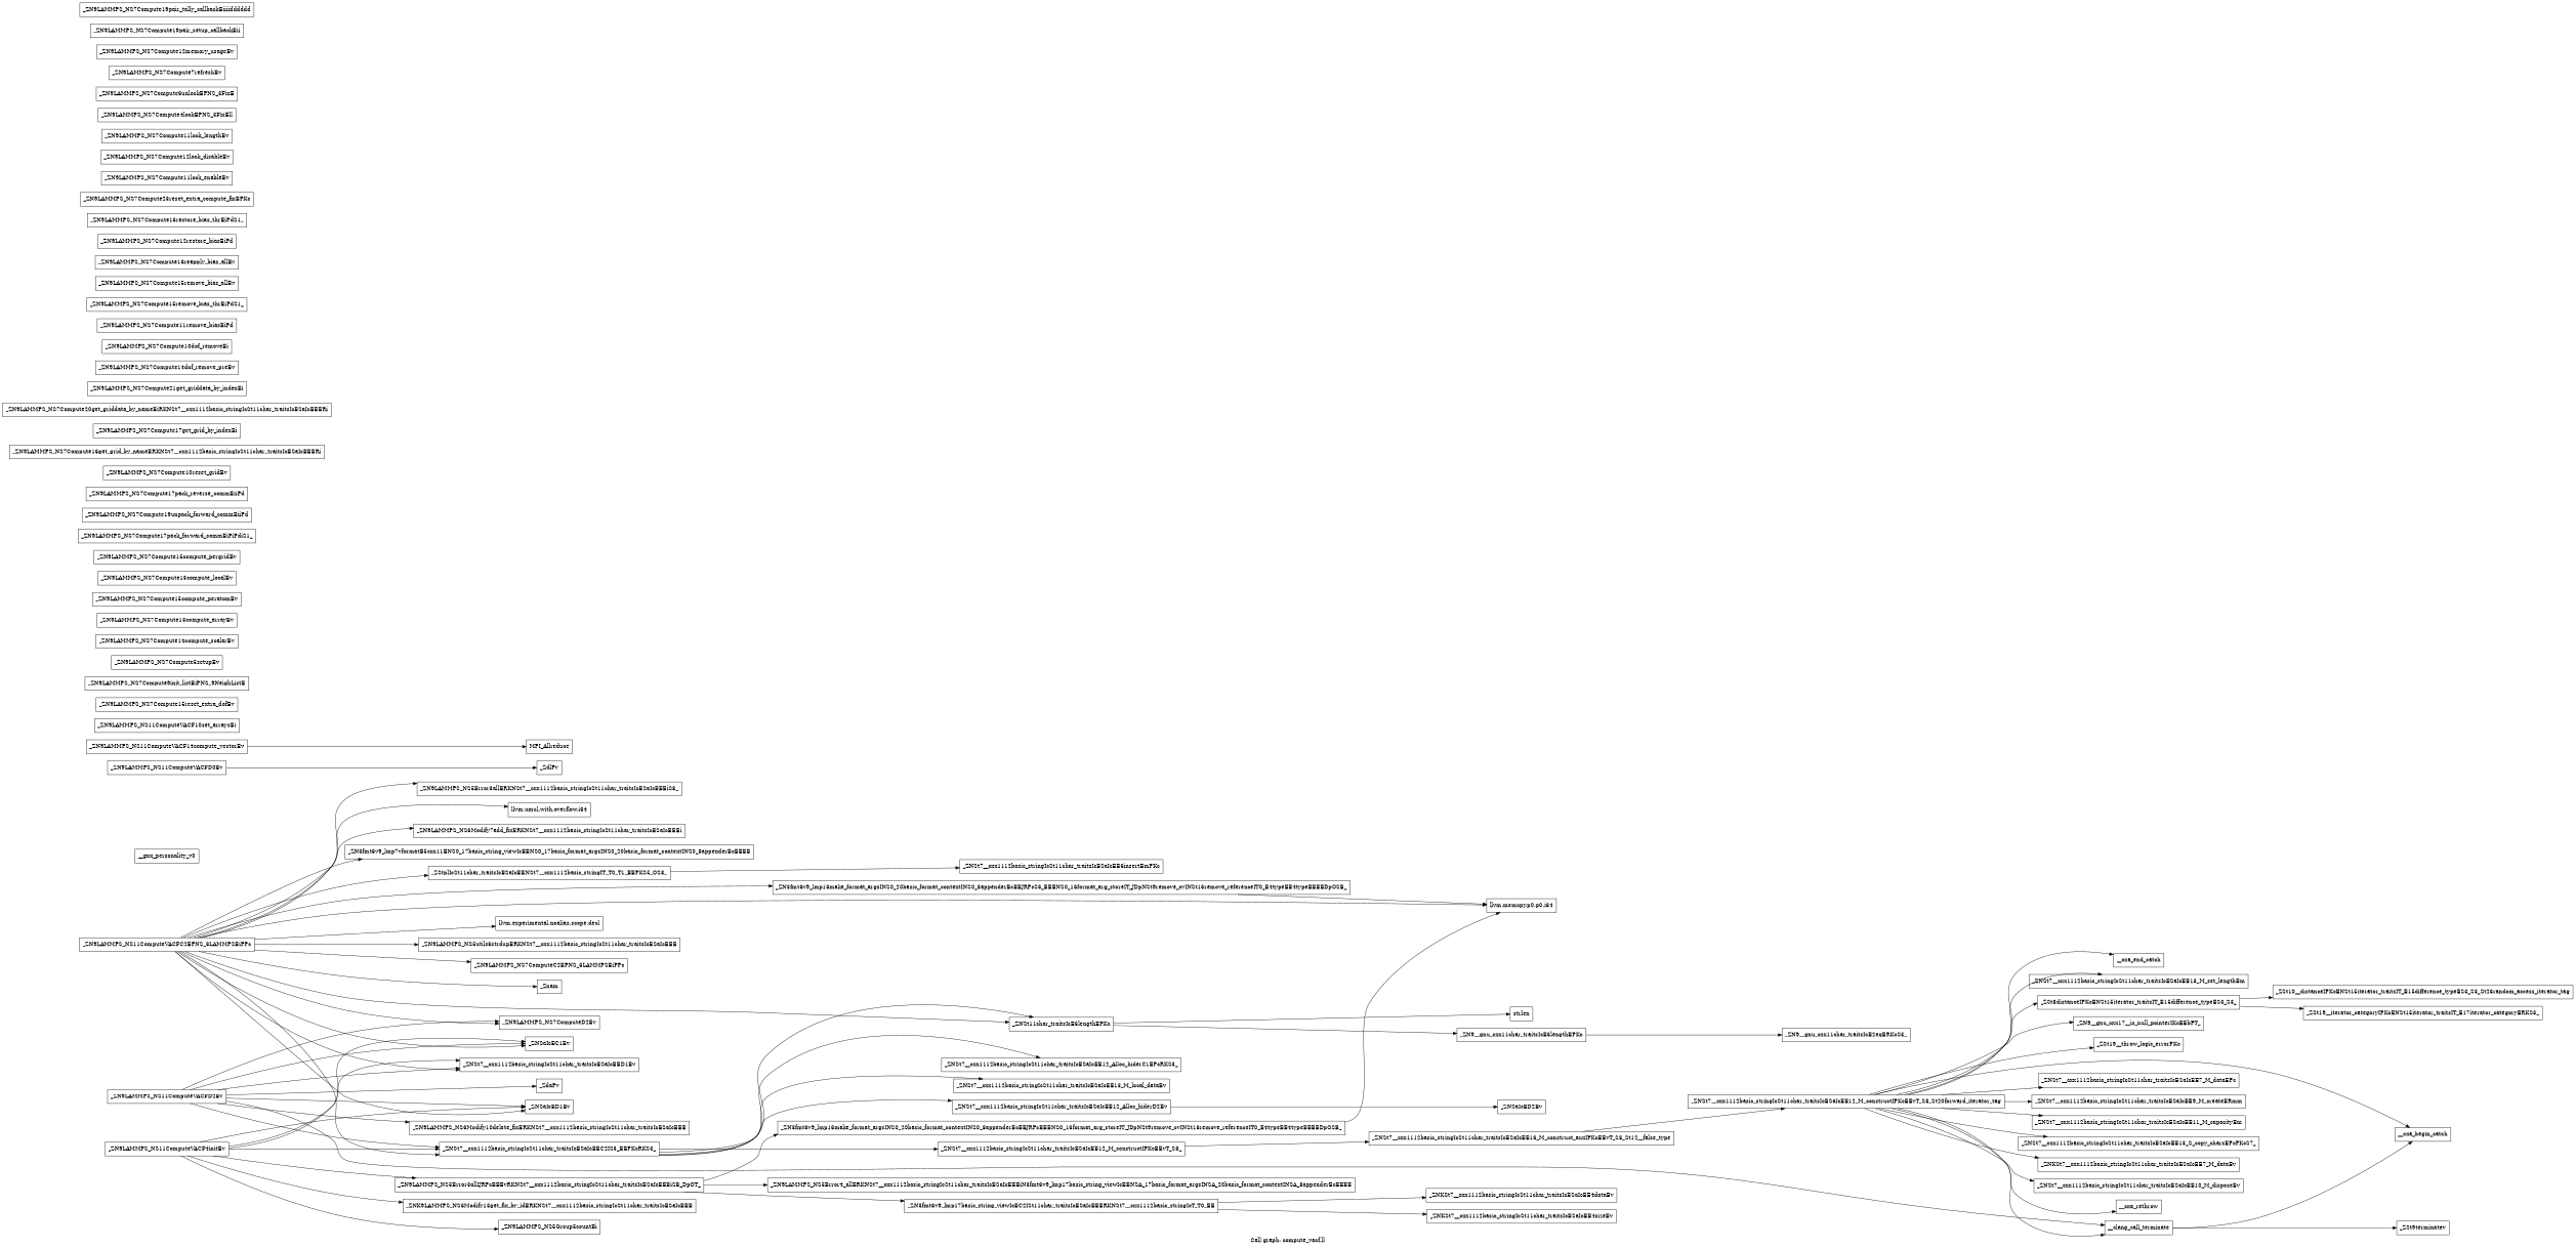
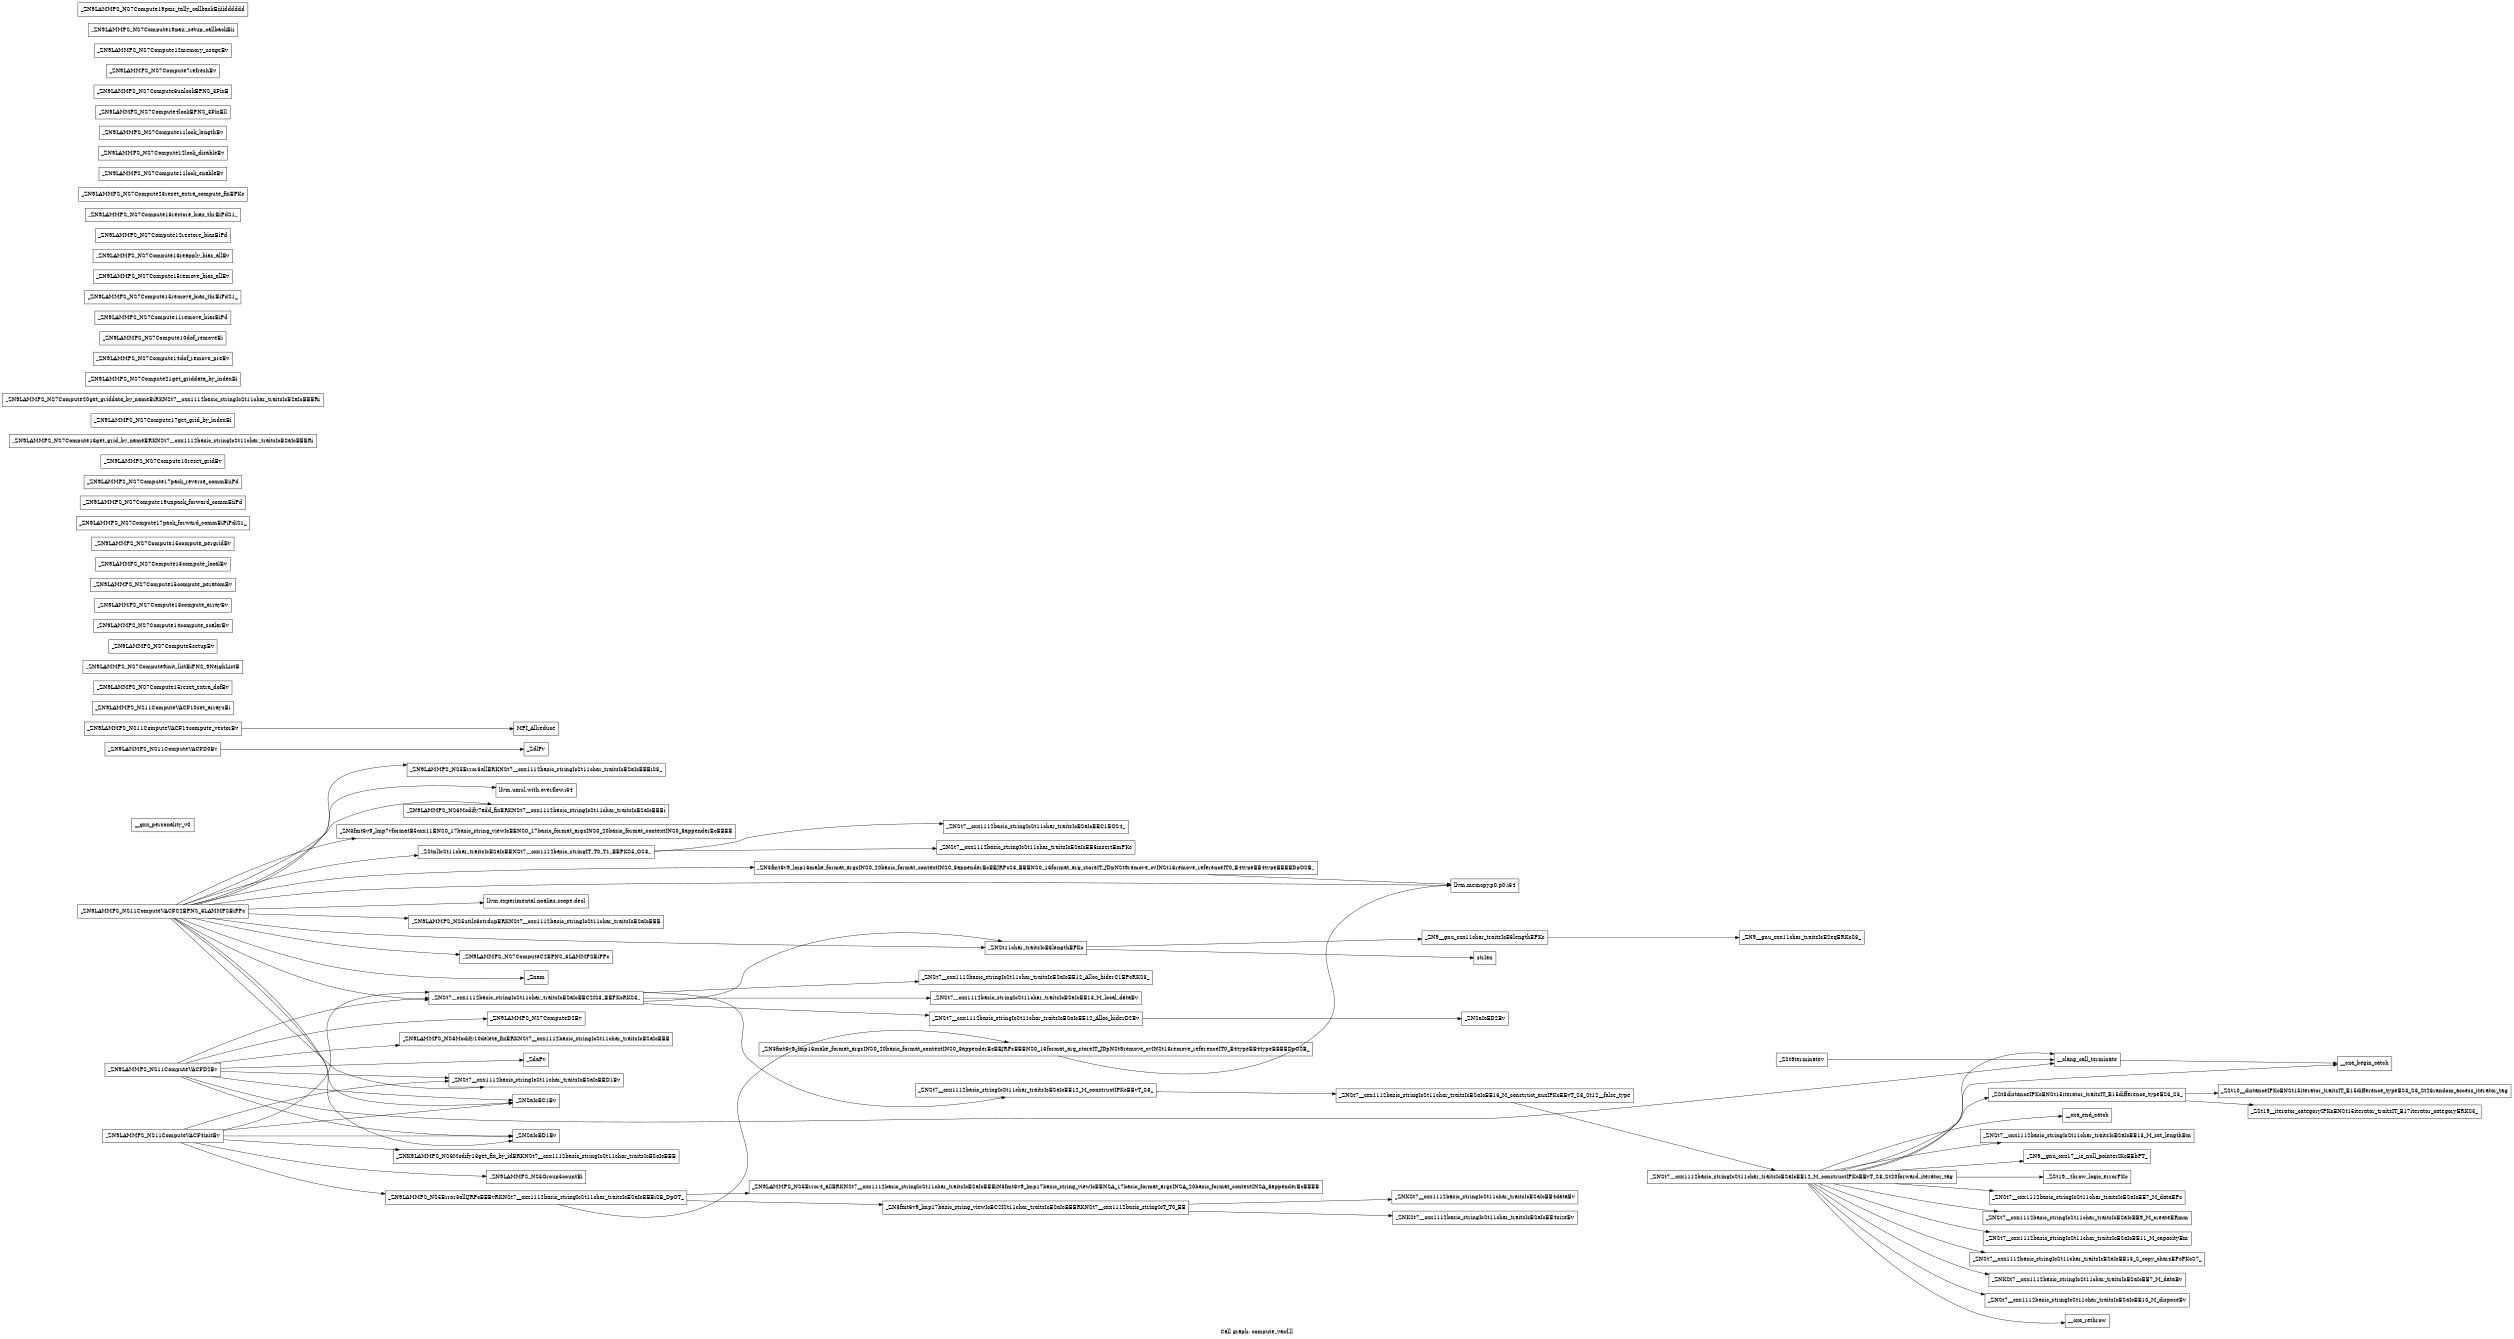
  digraph {
    label="Call graph: compute_vacf.ll"
    rankdir=LR
    node [shape=record]
    n1 [label="{_ZN9LAMMPS_NS5utils6strdupERKNSt7__cxx1112basic_stringIcSt11char_traitsIcESaIcEEE}"]
    n2 [label="{_ZN9LAMMPS_NS11ComputeVACFC2EPNS_6LAMMPSEiPPc}"]
    n3 [label="{_ZN9LAMMPS_NS7ComputeC2EPNS_6LAMMPSEiPPc}"]
    n4 [label="{_ZNSaIcEC1Ev}"]
    n5 [label="{_ZNSt7__cxx1112basic_stringIcSt11char_traitsIcESaIcEEC2IS3_EEPKcRKS3_}"]
    n6 [label="{_ZN9LAMMPS_NS7ComputeD2Ev}"]
    n7 [label="{_Znam}"]
    n8 [label="{_ZN9LAMMPS_NS5Error3allERKNSt7__cxx1112basic_stringIcSt11char_traitsIcESaIcEEEiS8_}"]
    n9 [label="{_ZNSt7__cxx1112basic_stringIcSt11char_traitsIcESaIcEED1Ev}"]
    n10 [label="{_ZNSaIcED1Ev}"]
    n11 [label="{llvm.umul.with.overflow.i64}"]
    n12 [label="{_ZN9LAMMPS_NS6Modify7add_fixERKNSt7__cxx1112basic_stringIcSt11char_traitsIcESaIcEEEi}"]
    n13 [label="{_ZN3fmt6v9_lmp7vformatB5cxx11ENS0_17basic_string_viewIcEENS0_17basic_format_argsINS0_20basic_format_contextINS0_8appenderEcEEEE}"]
    n14 [label="{_ZStplIcSt11char_traitsIcESaIcEENSt7__cxx1112basic_stringIT_T0_T1_EEPKS5_OS8_}"]
    n15 [label="{_ZN3fmt6v9_lmp16make_format_argsINS0_20basic_format_contextINS0_8appenderEcEEJRPcS6_EEENS0_16format_arg_storeIT_JDpNSt9remove_cvINSt16remove_referenceIT0_E4typeEE4typeEEEEDpOSB_}"]
    n16 [label="{llvm.memcpy.p0.p0.i64}"]
    n17 [label="{llvm.experimental.noalias.scope.decl}"]
    n18 [label="{_ZNSt11char_traitsIcE6lengthEPKc}"]
    n19 [label="{_ZNSt7__cxx1112basic_stringIcSt11char_traitsIcESaIcEE13_M_local_dataEv}"]
    n20 [label="{_ZNSt7__cxx1112basic_stringIcSt11char_traitsIcESaIcEE12_Alloc_hiderC1EPcRKS3_}"]
    n21 [label="{_ZNSt7__cxx1112basic_stringIcSt11char_traitsIcESaIcEE12_M_constructIPKcEEvT_S8_}"]
    n22 [label="{_ZNSt7__cxx1112basic_stringIcSt11char_traitsIcESaIcEE12_Alloc_hiderD2Ev}"]
    n23 [label="{_ZNSt7__cxx1112basic_stringIcSt11char_traitsIcESaIcEE6insertEmPKc}"]
+   n24 [label="{_ZNSt7__cxx1112basic_stringIcSt11char_traitsIcESaIcEEC1EOS4_}"]
    n25 [label="{_ZN9__gnu_cxx11char_traitsIcE6lengthEPKc}"]
    n26 [label="{strlen}"]
    n27 [label="{_ZNSt7__cxx1112basic_stringIcSt11char_traitsIcESaIcEE16_M_construct_auxIPKcEEvT_S8_St12__false_type}"]
    n28 [label="{_ZNSaIcED2Ev}"]
    n29 [label="{_ZN9__gnu_cxx11char_traitsIcE2eqERKcS3_}"]
    n30 [label="{_ZNSt7__cxx1112basic_stringIcSt11char_traitsIcESaIcEE12_M_constructIPKcEEvT_S8_St20forward_iterator_tag}"]
    n31 [label="{__gxx_personality_v0}"]
    n32 [label="{_ZN9LAMMPS_NS11ComputeVACFD2Ev}"]
    n33 [label="{_ZN9LAMMPS_NS6Modify10delete_fixERKNSt7__cxx1112basic_stringIcSt11char_traitsIcESaIcEEE}"]
    n34 [label="{_ZdaPv}"]
    n35 [label="{__clang_call_terminate}"]
    n36 [label="{__cxa_begin_catch}"]
    n37 [label="{_ZSt9terminatev}"]
    n38 [label="{_ZN9LAMMPS_NS11ComputeVACFD0Ev}"]
    n39 [label="{_ZdlPv}"]
    n40 [label="{_ZN9LAMMPS_NS11ComputeVACF4initEv}"]
    n41 [label="{_ZNK9LAMMPS_NS6Modify13get_fix_by_idERKNSt7__cxx1112basic_stringIcSt11char_traitsIcESaIcEEE}"]
    n42 [label="{_ZN9LAMMPS_NS5Group5countEi}"]
    n43 [label="{_ZN9LAMMPS_NS5Error3allIJRPcEEEvRKNSt7__cxx1112basic_stringIcSt11char_traitsIcESaIcEEEiSB_DpOT_}"]
    n44 [label="{_ZN3fmt6v9_lmp17basic_string_viewIcEC2ISt11char_traitsIcESaIcEEERKNSt7__cxx1112basic_stringIcT_T0_EE}"]
    n45 [label="{_ZN3fmt6v9_lmp16make_format_argsINS0_20basic_format_contextINS0_8appenderEcEEJRPcEEENS0_16format_arg_storeIT_JDpNSt9remove_cvINSt16remove_referenceIT0_E4typeEE4typeEEEEDpOSB_}"]
    n46 [label="{_ZN9LAMMPS_NS5Error4_allERKNSt7__cxx1112basic_stringIcSt11char_traitsIcESaIcEEEiN3fmt6v9_lmp17basic_string_viewIcEENSA_17basic_format_argsINSA_20basic_format_contextINSA_8appenderEcEEEE}"]
    n47 [label="{_ZNKSt7__cxx1112basic_stringIcSt11char_traitsIcESaIcEE4dataEv}"]
    n48 [label="{_ZNKSt7__cxx1112basic_stringIcSt11char_traitsIcESaIcEE4sizeEv}"]
    n49 [label="{_ZN9LAMMPS_NS11ComputeVACF14compute_vectorEv}"]
    n50 [label="{MPI_Allreduce}"]
    n51 [label="{_ZN9__gnu_cxx17__is_null_pointerIKcEEbPT_}"]
    n52 [label="{_ZSt19__throw_logic_errorPKc}"]
    n53 [label="{_ZSt8distanceIPKcENSt15iterator_traitsIT_E15difference_typeES3_S3_}"]
    n54 [label="{_ZSt19__iterator_categoryIPKcENSt15iterator_traitsIT_E17iterator_categoryERKS3_}"]
    n55 [label="{_ZSt10__distanceIPKcENSt15iterator_traitsIT_E15difference_typeES3_S3_St26random_access_iterator_tag}"]
    n56 [label="{_ZNSt7__cxx1112basic_stringIcSt11char_traitsIcESaIcEE7_M_dataEPc}"]
    n57 [label="{_ZNSt7__cxx1112basic_stringIcSt11char_traitsIcESaIcEE9_M_createERmm}"]
    n58 [label="{_ZNSt7__cxx1112basic_stringIcSt11char_traitsIcESaIcEE11_M_capacityEm}"]
    n59 [label="{_ZNSt7__cxx1112basic_stringIcSt11char_traitsIcESaIcEE13_S_copy_charsEPcPKcS7_}"]
    n60 [label="{_ZNKSt7__cxx1112basic_stringIcSt11char_traitsIcESaIcEE7_M_dataEv}"]
    n61 [label="{_ZNSt7__cxx1112basic_stringIcSt11char_traitsIcESaIcEE10_M_disposeEv}"]
    n62 [label="{__cxa_rethrow}"]
    n63 [label="{_ZN9LAMMPS_NS11ComputeVACF10set_arraysEi}"]
    n64 [label="{_ZN9LAMMPS_NS7Compute15reset_extra_dofEv}"]
    n65 [label="{_ZN9LAMMPS_NS7Compute9init_listEiPNS_9NeighListE}"]
    n66 [label="{__cxa_end_catch}"]
    n67 [label="{_ZNSt7__cxx1112basic_stringIcSt11char_traitsIcESaIcEE13_M_set_lengthEm}"]
    n68 [label="{_ZN9LAMMPS_NS7Compute5setupEv}"]
    n69 [label="{_ZN9LAMMPS_NS7Compute14compute_scalarEv}"]
    n70 [label="{_ZN9LAMMPS_NS7Compute13compute_arrayEv}"]
    n71 [label="{_ZN9LAMMPS_NS7Compute15compute_peratomEv}"]
    n72 [label="{_ZN9LAMMPS_NS7Compute13compute_localEv}"]
    n73 [label="{_ZN9LAMMPS_NS7Compute15compute_pergridEv}"]
    n74 [label="{_ZN9LAMMPS_NS7Compute17pack_forward_commEiPiPdiS1_}"]
    n75 [label="{_ZN9LAMMPS_NS7Compute19unpack_forward_commEiiPd}"]
    n76 [label="{_ZN9LAMMPS_NS7Compute17pack_reverse_commEiiPd}"]
    n77 [label="{_ZN9LAMMPS_NS7Compute10reset_gridEv}"]
    n78 [label="{_ZN9LAMMPS_NS7Compute16get_grid_by_nameERKNSt7__cxx1112basic_stringIcSt11char_traitsIcESaIcEEERi}"]
    n79 [label="{_ZN9LAMMPS_NS7Compute17get_grid_by_indexEi}"]
    n80 [label="{_ZN9LAMMPS_NS7Compute20get_griddata_by_nameEiRKNSt7__cxx1112basic_stringIcSt11char_traitsIcESaIcEEERi}"]
    n81 [label="{_ZN9LAMMPS_NS7Compute21get_griddata_by_indexEi}"]
    n82 [label="{_ZN9LAMMPS_NS7Compute14dof_remove_preEv}"]
    n83 [label="{_ZN9LAMMPS_NS7Compute10dof_removeEi}"]
    n84 [label="{_ZN9LAMMPS_NS7Compute11remove_biasEiPd}"]
    n85 [label="{_ZN9LAMMPS_NS7Compute15remove_bias_thrEiPdS1_}"]
    n86 [label="{_ZN9LAMMPS_NS7Compute15remove_bias_allEv}"]
    n87 [label="{_ZN9LAMMPS_NS7Compute16reapply_bias_allEv}"]
    n88 [label="{_ZN9LAMMPS_NS7Compute12restore_biasEiPd}"]
    n89 [label="{_ZN9LAMMPS_NS7Compute16restore_bias_thrEiPdS1_}"]
    n90 [label="{_ZN9LAMMPS_NS7Compute23reset_extra_compute_fixEPKc}"]
    n91 [label="{_ZN9LAMMPS_NS7Compute11lock_enableEv}"]
    n92 [label="{_ZN9LAMMPS_NS7Compute12lock_disableEv}"]
    n93 [label="{_ZN9LAMMPS_NS7Compute11lock_lengthEv}"]
    n94 [label="{_ZN9LAMMPS_NS7Compute4lockEPNS_3FixEll}"]
    n95 [label="{_ZN9LAMMPS_NS7Compute6unlockEPNS_3FixE}"]
    n96 [label="{_ZN9LAMMPS_NS7Compute7refreshEv}"]
    n97 [label="{_ZN9LAMMPS_NS7Compute12memory_usageEv}"]
    n98 [label="{_ZN9LAMMPS_NS7Compute19pair_setup_callbackEii}"]
    n99 [label="{_ZN9LAMMPS_NS7Compute19pair_tally_callbackEiiiidddddd}"]
    n2 -> n1
    n2 -> n3
    n2 -> n4
    n2 -> n5
-   n2 -> n6
    n2 -> n7
    n2 -> n8
    n2 -> n9
    n2 -> n10
    n2 -> n11
    n2 -> n12
    n2 -> n13
    n2 -> n14
    n2 -> n15
    n2 -> n16
    n2 -> n17
    n2 -> n18
    n5 -> n18
    n5 -> n19
    n5 -> n20
    n5 -> n21
    n5 -> n22
    n14 -> n23
+   n14 -> n24
    n15 -> n16
    n18 -> n25
    n18 -> n26
    n21 -> n27
    n22 -> n28
    n25 -> n29
    n27 -> n30
    n30 -> n35
    n30 -> n36
    n30 -> n51
    n30 -> n52
    n30 -> n53
    n30 -> n56
    n30 -> n57
    n30 -> n58
    n30 -> n59
    n30 -> n60
    n30 -> n61
    n30 -> n62
    n30 -> n66
    n30 -> n67
    n32 -> n4
    n32 -> n5
    n32 -> n6
    n32 -> n9
    n32 -> n10
    n32 -> n33
    n32 -> n34
    n32 -> n35
    n35 -> n36
-   n35 -> n37
+   n37 -> n35
    n38 -> n39
    n40 -> n4
    n40 -> n5
    n40 -> n9
    n40 -> n10
    n40 -> n41
    n40 -> n42
    n40 -> n43
    n43 -> n44
    n43 -> n45
    n43 -> n46
    n44 -> n47
    n44 -> n48
    n45 -> n16
    n49 -> n50
    n53 -> n54
    n53 -> n55
  }
